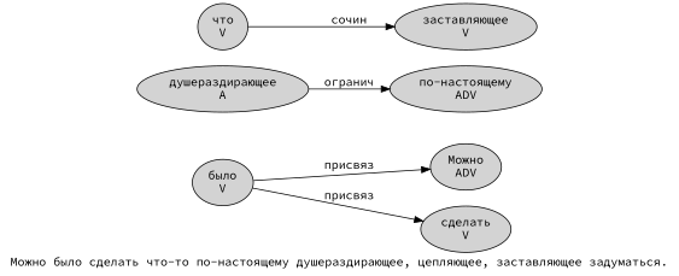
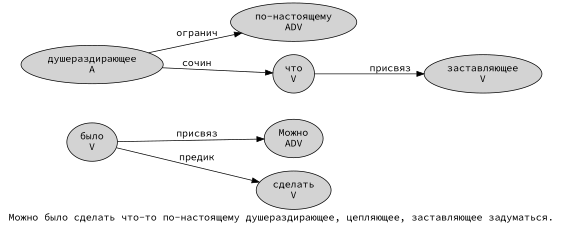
  digraph {
    fontname="Source Code Pro"
    label="Можно было сделать что-то по-настоящему душераздирающее, цепляющее, заставляющее задуматься."
    rankdir=LR
    node [fillcolor=lightgray fontname="Source Code Pro" penwidth=1 shape=ellipse style=filled]
    edge [fontname="Source Code Pro"]
    n1 [label="Можно\nADV"]
    n2 [label="было\nV"]
    n3 [label="сделать\nV"]
    n4 [label="душераздирающее\nA"]
    n5 [label="по-настоящему\nADV"]
    n6 [label="что\nV"]
    n7 [label="заставляющее\nV"]
    n2 -> n1 [label="присвяз"]
-   n2 -> n3 [label="присвяз"]
+   n2 -> n3 [label="предик"]
    n4 -> n5 [label="огранич"]
-   n6 -> n7 [label="сочин"]
+   n4 -> n6 [label="сочин"]
+   n6 -> n7 [label="присвяз"]
  }
